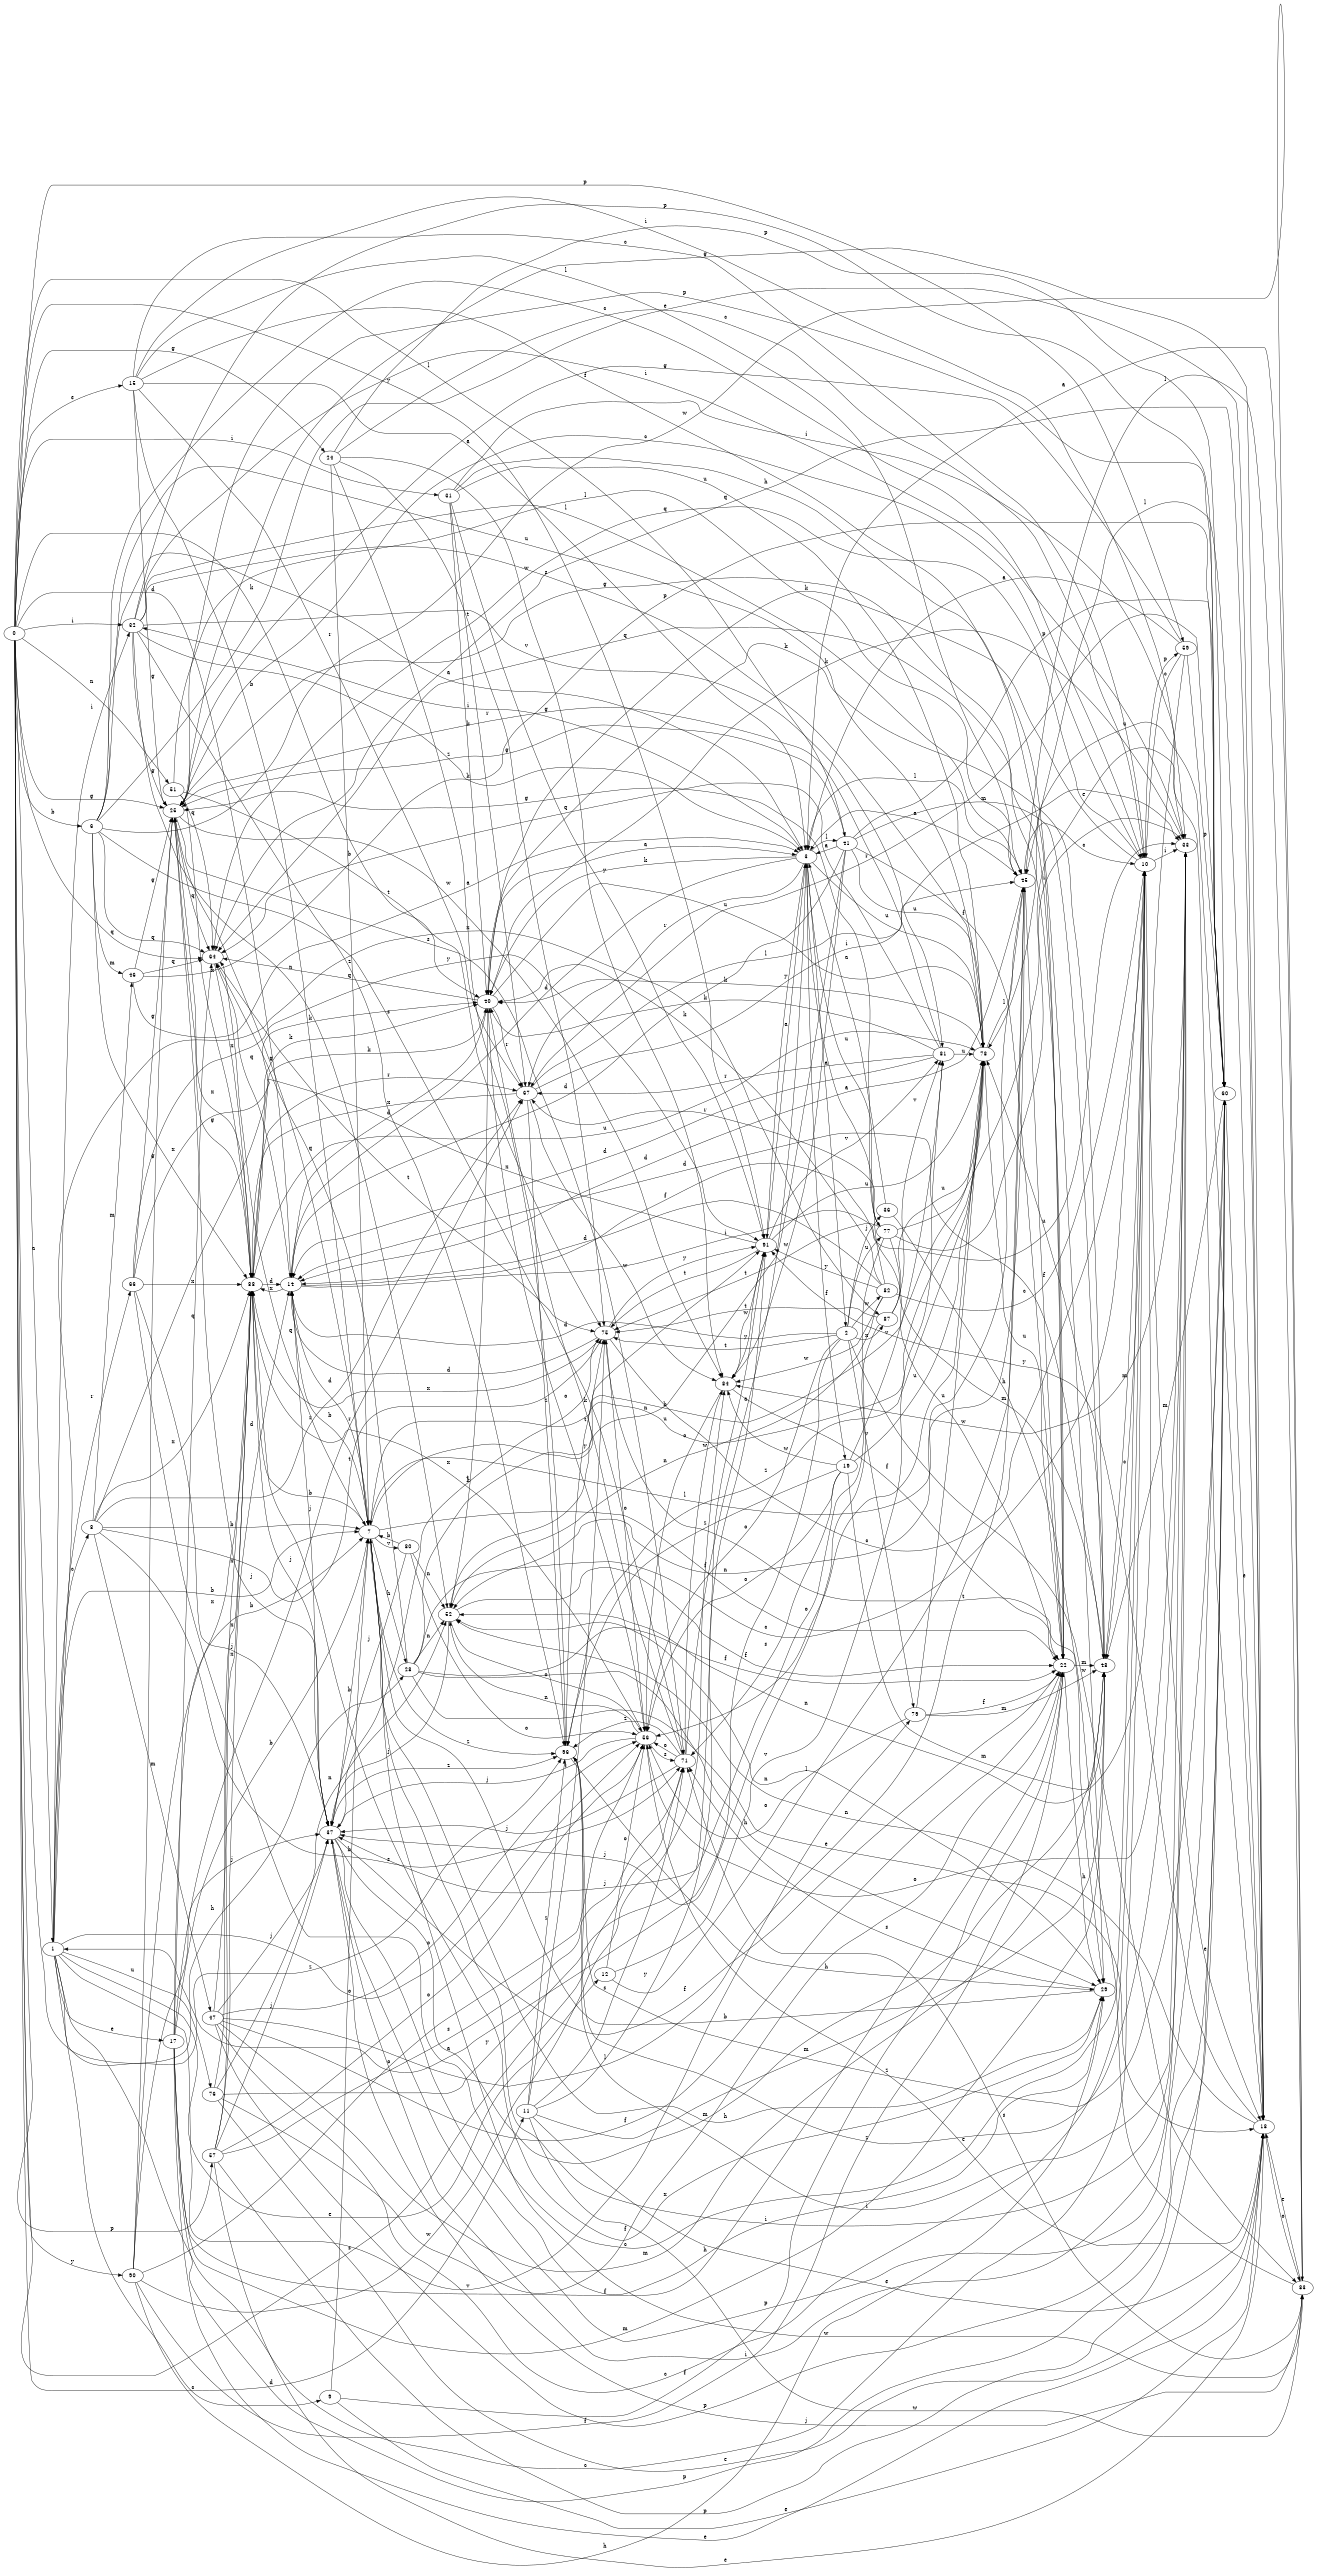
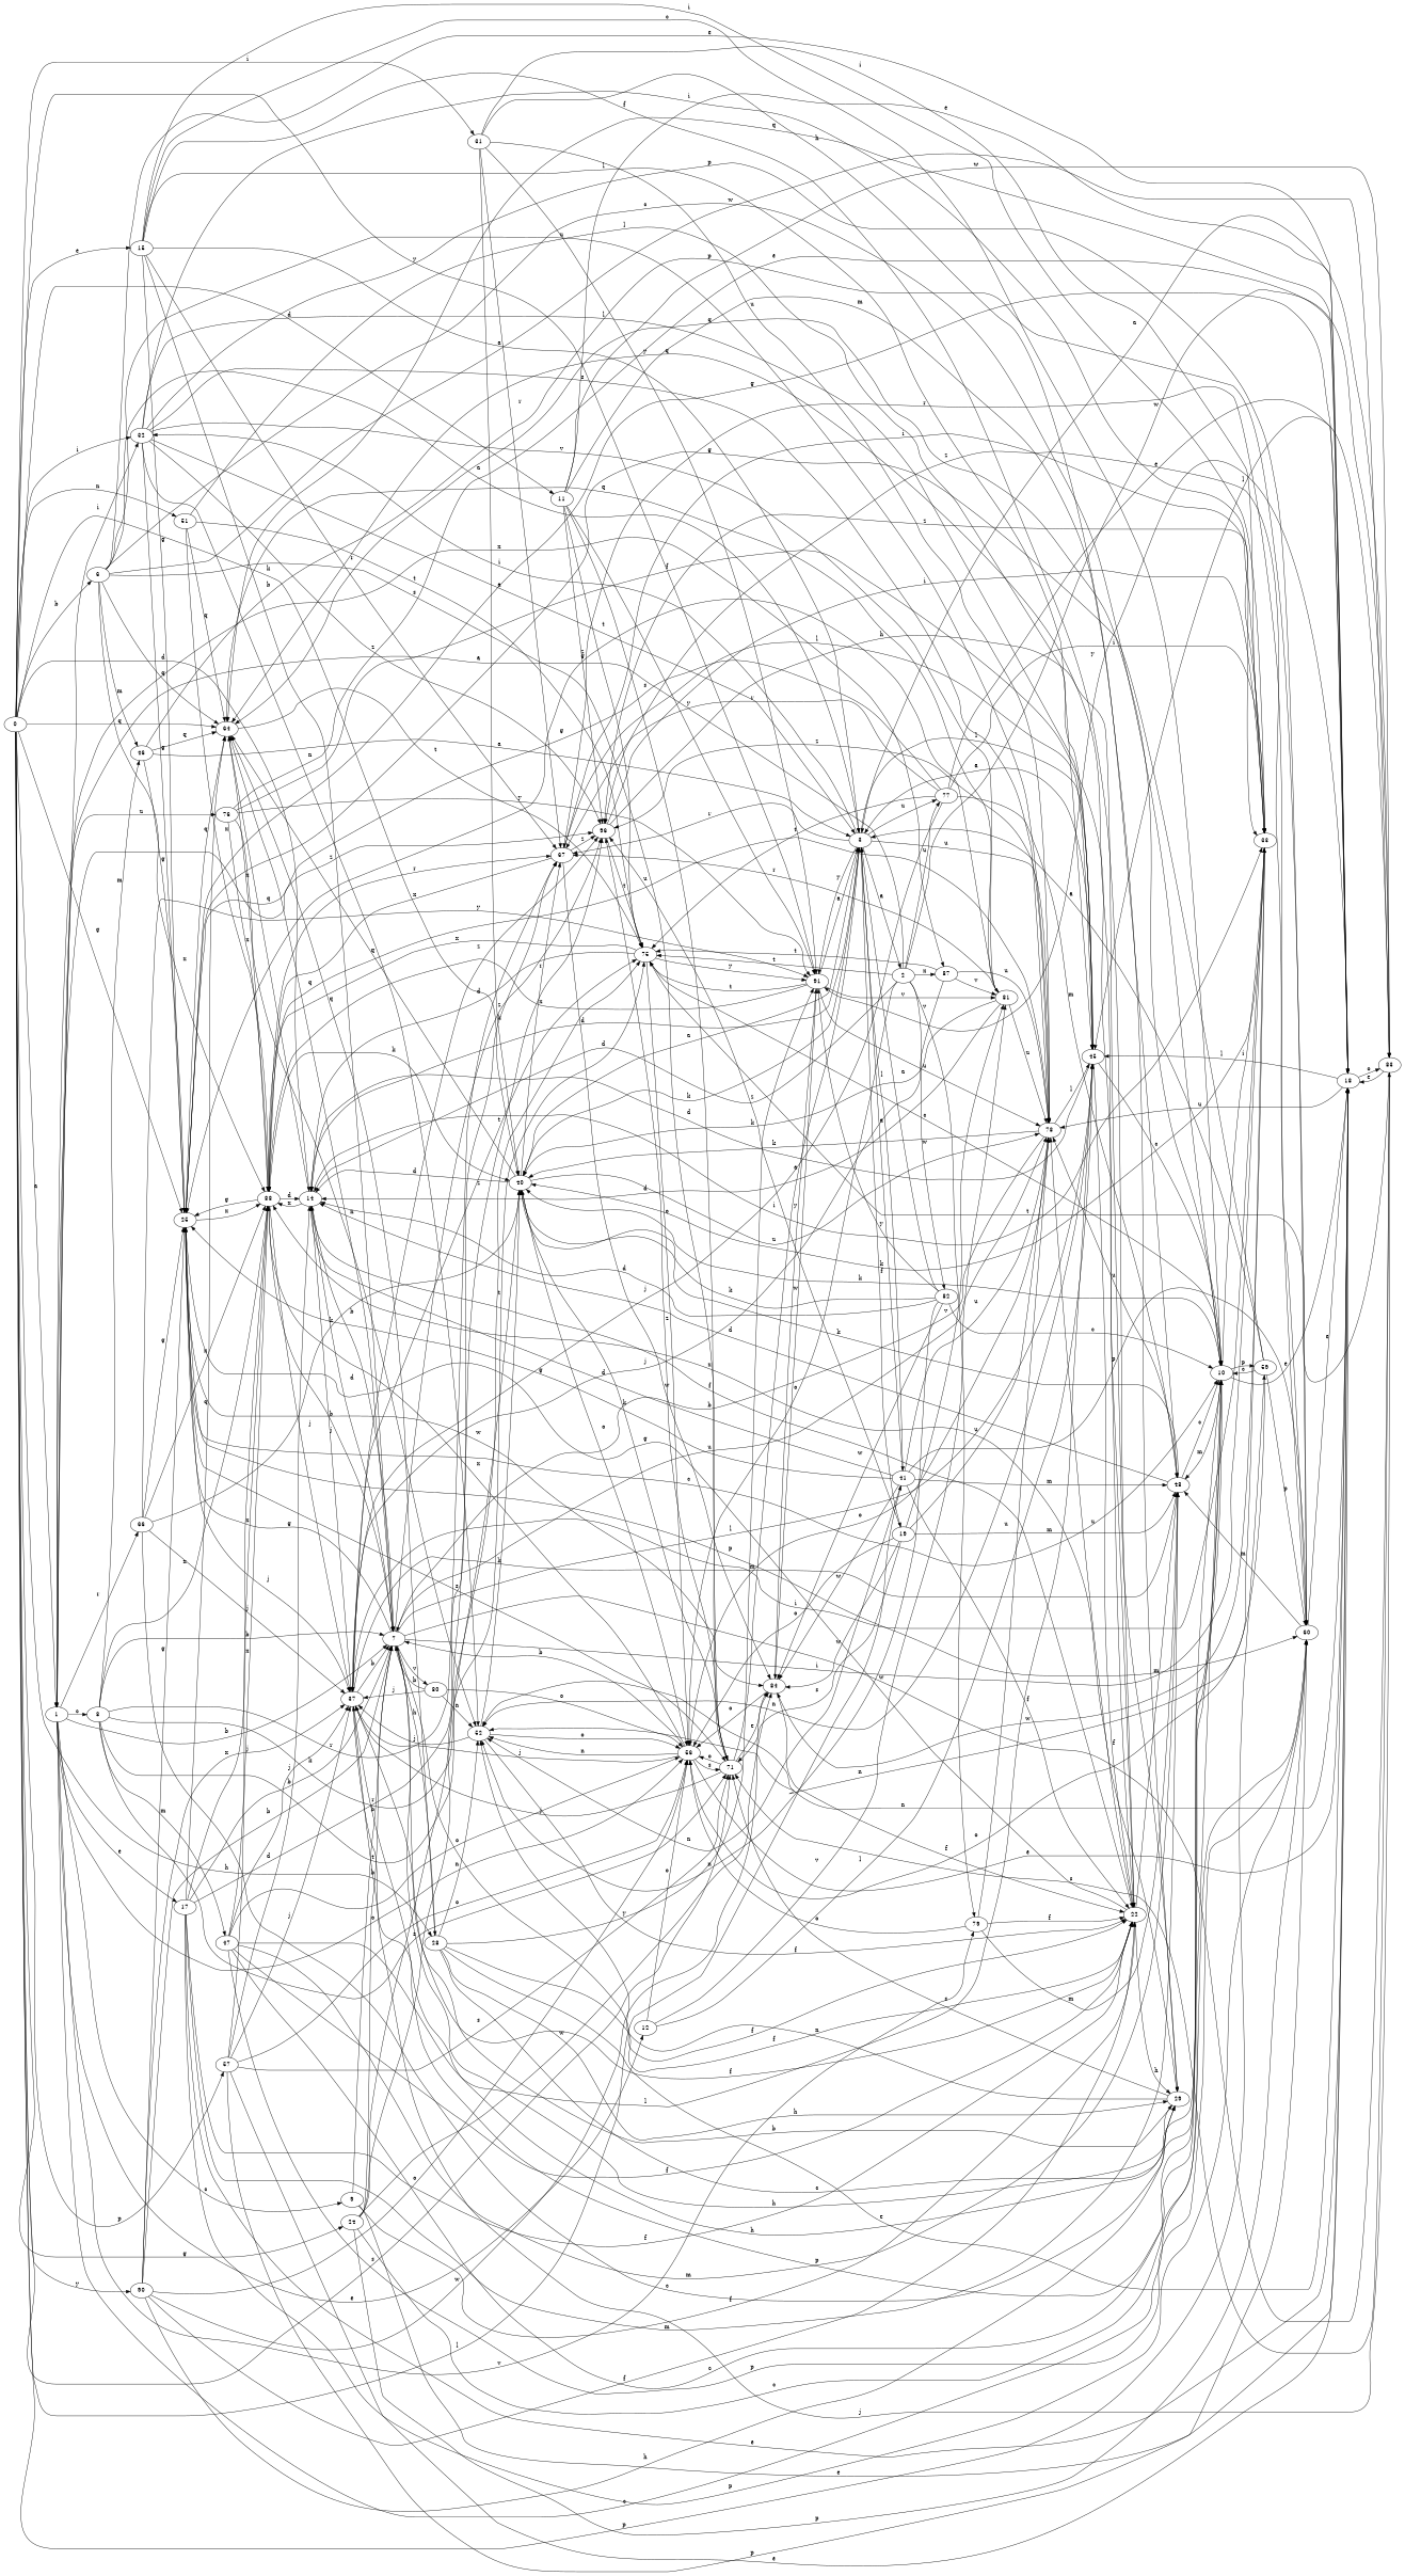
  strict digraph {
    rankdir=LR
    0
    1
    6
    11
    14
    15
    24
    25
    28
    31
    32
    40
    41
    51
    57
    59
    64
    71
    90
    91
    7
    8
    9
    10
    n25 [label=12]
    17
    56
    66
    76
    79
    87
    96
    83
    3
    78
    18
    46
    88
    75
    48
    22
    33
    37
    45
    67
    60
    84
    29
    52
    81
    80
    47
-   36
    2
    77
    82
    19
    0 -> 1 [label=a]
    0 -> 6 [label=b]
    0 -> 11 [label=d]
    0 -> 14 [label=d]
    0 -> 15 [label=e]
    0 -> 24 [label=g]
    0 -> 25 [label=g]
    0 -> 28 [label=h]
    0 -> 31 [label=i]
    0 -> 32 [label=i]
    0 -> 40 [label=k]
    0 -> 41 [label=l]
    0 -> 51 [label=n]
    0 -> 57 [label=p]
    0 -> 59 [label=p]
    0 -> 64 [label=q]
    0 -> 71 [label=s]
    0 -> 90 [label=y]
    0 -> 91 [label=y]
    1 -> 32 [label=i]
    1 -> 7 [label=b]
    1 -> 8 [label=c]
    1 -> 9 [label=c]
    1 -> 10 [label=c]
    1 -> n25 [label=e]
    1 -> 17 [label=e]
    1 -> 56 [label=o]
    1 -> 66 [label=r]
    1 -> 76 [label=u]
    1 -> 79 [label=v]
    1 -> 87 [label=x]
    1 -> 96 [label=z]
    6 -> 64 [label=q]
    6 -> 71 [label=s]
    6 -> 10 [label=c]
    6 -> 83 [label=w]
    6 -> 3 [label=a]
    6 -> 78 [label=u]
    6 -> 18 [label=e]
    6 -> 46 [label=m]
    6 -> 88 [label=x]
    11 -> 71 [label=s]
    11 -> 91 [label=y]
    11 -> 96 [label=z]
    11 -> 83 [label=w]
    11 -> 18 [label=e]
    11 -> 75 [label=t]
    11 -> 48 [label=m]
    14 -> 64 [label=q]
    14 -> 7 [label=b]
    14 -> 88 [label=x]
    14 -> 22 [label=f]
    14 -> 33 [label=i]
    14 -> 37 [label=j]
    15 -> 25 [label=g]
    15 -> 7 [label=b]
    15 -> 10 [label=c]
    15 -> 3 [label=a]
    15 -> 22 [label=f]
    15 -> 33 [label=i]
    15 -> 45 [label=l]
    15 -> 67 [label=r]
    24 -> 7 [label=b]
    24 -> 10 [label=c]
    24 -> 96 [label=z]
    24 -> 75 [label=t]
    24 -> 60 [label=p]
    24 -> 84 [label=w]
    25 -> 64 [label=q]
    25 -> 71 [label=s]
    25 -> 10 [label=c]
    25 -> 88 [label=x]
    25 -> 37 [label=j]
    25 -> 60 [label=p]
    25 -> 84 [label=w]
    28 -> 64 [label=q]
    28 -> 91 [label=y]
    28 -> 10 [label=c]
    28 -> 18 [label=e]
    28 -> 22 [label=f]
    28 -> 29 [label=h]
    28 -> 52 [label=n]
    31 -> 40 [label=k]
    31 -> 91 [label=y]
    31 -> 78 [label=u]
    31 -> 33 [label=i]
    31 -> 67 [label=r]
    31 -> 29 [label=h]
    32 -> 25 [label=g]
    32 -> 96 [label=z]
-   32 -> 3 [label=k]
+   32 -> 3 [label=a]
    32 -> 78 [label=s]
    32 -> 33 [label=i]
    32 -> 45 [label=l]
    32 -> 60 [label=p]
    32 -> 52 [label=n]
    32 -> 81 [label=v]
    40 -> 14 [label=d]
    40 -> 64 [label=q]
    40 -> 56 [label=o]
    40 -> 3 [label=a]
    40 -> 78 [label=u]
    40 -> 67 [label=r]
    41 -> 14 [label=d]
    41 -> 25 [label=g]
    41 -> 3 [label=a]
    41 -> 78 [label=u]
    41 -> 48 [label=m]
    41 -> 22 [label=f]
    41 -> 60 [label=p]
    41 -> 84 [label=w]
    41 -> 52 [label=n]
    51 -> 64 [label=q]
    51 -> 88 [label=x]
    51 -> 75 [label=t]
    51 -> 45 [label=l]
    57 -> 14 [label=d]
    57 -> 71 [label=s]
    57 -> 56 [label=o]
    57 -> 18 [label=e]
    57 -> 88 [label=x]
    57 -> 37 [label=j]
    57 -> 60 [label=p]
    59 -> 25 [label=g]
    59 -> 10 [label=c]
    59 -> 3 [label=a]
    59 -> 60 [label=p]
    59 -> 52 [label=n]
    64 -> 88 [label=x]
    64 -> 75 [label=t]
    71 -> 40 [label=k]
    71 -> 56 [label=o]
    71 -> 96 [label=z]
    71 -> 3 [label=a]
    71 -> 37 [label=j]
-   71 -> 84 [label=w]
+   71 -> 84 [label=e]
    90 -> 25 [label=g]
    90 -> 7 [label=b]
    90 -> 56 [label=o]
    90 -> 22 [label=f]
    90 -> 37 [label=j]
    90 -> 84 [label=w]
    90 -> 29 [label=h]
    91 -> 3 [label=a]
    91 -> 78 [label=u]
    91 -> 88 [label=x]
    91 -> 75 [label=t]
    91 -> 84 [label=w]
    91 -> 81 [label=v]
    7 -> 14 [label=d]
    7 -> 25 [label=g]
    7 -> 28 [label=h]
    7 -> 64 [label=q]
    7 -> 96 [label=z]
    7 -> 83 [label=w]
    7 -> 78 [label=u]
    7 -> 22 [label=f]
    7 -> 33 [label=i]
    7 -> 45 [label=l]
    7 -> 29 [label=h]
    7 -> 80 [label=v]
    8 -> 40 [label=k]
    8 -> 71 [label=s]
    8 -> 7 [label=b]
    8 -> 46 [label=m]
    8 -> 88 [label=x]
    8 -> 75 [label=t]
    8 -> 67 [label=r]
    8 -> 47 [label=m]
    9 -> 7 [label=b]
    9 -> 18 [label=e]
    9 -> 22 [label=f]
    10 -> 40 [label=k]
    10 -> 59 [label=p]
    10 -> 64 [label=q]
    10 -> 18 [label=e]
    10 -> 48 [label=m]
    10 -> 33 [label=i]
    n25 -> 56 [label=o]
    n25 -> 45 [label=l]
    n25 -> 81 [label=v]
    17 -> 64 [label=q]
    17 -> 7 [label=b]
    17 -> 18 [label=e]
    17 -> 88 [label=x]
    17 -> 48 [label=m]
    17 -> 22 [label=f]
    17 -> 67 [label=r]
    17 -> 60 [label=p]
    56 -> 71 [label=s]
+   56 -> 7 [label=b]
    56 -> 18 [label=e]
    56 -> 88 [label=x]
    56 -> 37 [label=j]
    56 -> 52 [label=n]
    66 -> 25 [label=g]
    66 -> 40 [label=k]
    66 -> 91 [label=y]
    66 -> 10 [label=c]
    66 -> 88 [label=x]
    66 -> 37 [label=j]
    76 -> 91 [label=y]
    76 -> 18 [label=e]
    76 -> 88 [label=x]
    76 -> 22 [label=f]
    76 -> 52 [label=n]
    79 -> 56 [label=o]
    79 -> 78 [label=u]
    79 -> 48 [label=m]
    79 -> 22 [label=f]
    87 -> 78 [label=u]
    87 -> 75 [label=t]
    87 -> 37 [label=j]
    87 -> 81 [label=v]
    96 -> 75 [label=t]
    96 -> 33 [label=i]
    96 -> 29 [label=h]
    83 -> 71 [label=s]
    83 -> 3 [label=a]
    83 -> 18 [label=e]
    83 -> 75 [label=t]
    83 -> 37 [label=j]
    83 -> 45 [label=l]
    3 -> 14 [label=d]
    3 -> 32 [label=i]
    3 -> 40 [label=k]
    3 -> 41 [label=l]
    3 -> 91 [label=y]
    3 -> 78 [label=u]
    3 -> 45 [label=l]
    3 -> 67 [label=r]
    3 -> 2 [label=a]
    3 -> 77 [label=u]
    3 -> 19 [label=f]
    78 -> 40 [label=k]
    78 -> 7 [label=b]
    78 -> 56 [label=o]
    78 -> 96 [label=z]
    78 -> 45 [label=l]
    18 -> 25 [label=g]
    18 -> 64 [label=q]
    18 -> 91 [label=y]
    18 -> 83 [label=o]
    18 -> 78 [label=u]
    18 -> 45 [label=l]
    18 -> 52 [label=n]
    46 -> 25 [label=g]
    46 -> 64 [label=q]
    46 -> 3 [label=a]
    46 -> 60 [label=p]
    88 -> 14 [label=d]
    88 -> 25 [label=g]
    88 -> 40 [label=k]
    88 -> 7 [label=b]
    88 -> 78 [label=u]
    88 -> 37 [label=j]
    88 -> 67 [label=r]
    75 -> 14 [label=d]
    75 -> 91 [label=y]
    75 -> 10 [label=c]
    75 -> 56 [label=o]
    75 -> 88 [label=x]
    48 -> 14 [label=d]
    48 -> 40 [label=k]
    48 -> 10 [label=c]
    48 -> 78 [label=u]
    22 -> 25 [label=g]
    22 -> 64 [label=q]
    22 -> 78 [label=u]
    22 -> 48 [label=m]
    22 -> 29 [label=h]
    33 -> 40 [label=k]
    33 -> 56 [label=o]
    33 -> 96 [label=z]
    33 -> 84 [label=w]
    37 -> 7 [label=b]
    37 -> 96 [label=z]
    37 -> 75 [label=t]
    37 -> 48 [label=m]
    37 -> 22 [label=f]
    37 -> 33 [label=i]
    37 -> 60 [label=p]
    37 -> 29 [label=h]
    45 -> 14 [label=d]
    45 -> 10 [label=c]
    45 -> 3 [label=a]
    45 -> 22 [label=f]
    45 -> 52 [label=n]
    67 -> 96 [label=z]
    67 -> 88 [label=x]
    67 -> 33 [label=i]
    67 -> 45 [label=l]
    67 -> 84 [label=w]
    60 -> 96 [label=z]
    60 -> 18 [label=e]
    60 -> 48 [label=m]
    60 -> 67 [label=r]
    84 -> 91 [label=y]
    84 -> 56 [label=o]
    84 -> 22 [label=f]
    29 -> 71 [label=s]
    29 -> 7 [label=b]
    29 -> 88 [label=x]
    29 -> 52 [label=n]
    52 -> 40 [label=k]
    52 -> 56 [label=o]
    52 -> 22 [label=f]
    52 -> 37 [label=j]
    81 -> 14 [label=d]
    81 -> 25 [label=g]
    81 -> 40 [label=k]
    81 -> 64 [label=q]
    81 -> 78 [label=u]
    81 -> 67 [label=r]
    80 -> 7 [label=b]
    80 -> 56 [label=o]
    80 -> 37 [label=j]
    80 -> 52 [label=n]
    47 -> 10 [label=c]
    47 -> 56 [label=o]
    47 -> 88 [label=x]
    47 -> 48 [label=m]
    47 -> 22 [label=f]
    47 -> 37 [label=j]
    47 -> 45 [label=l]
    47 -> 60 [label=p]
-   36 -> 3 [label=a]
-   36 -> 29 [label=h]
    2 -> 1 [label=a]
    2 -> 14 [label=d]
    2 -> 56 [label=o]
    2 -> 79 [label=v]
    2 -> 87 [label=x]
    2 -> 83 [label=w]
    2 -> 75 [label=t]
-   2 -> 36 [label=j]
    2 -> 77 [label=u]
    2 -> 82 [label=w]
    77 -> 25 [label=g]
    77 -> 18 [label=e]
    77 -> 75 [label=t]
    77 -> 48 [label=m]
    77 -> 33 [label=i]
    77 -> 37 [label=j]
    77 -> 67 [label=r]
    82 -> 14 [label=d]
    82 -> 40 [label=k]
    82 -> 91 [label=y]
    82 -> 10 [label=c]
    82 -> 3 [label=a]
    82 -> 84 [label=w]
    82 -> 52 [label=n]
    19 -> 71 [label=s]
    19 -> 56 [label=o]
    19 -> 96 [label=z]
    19 -> 78 [label=u]
    19 -> 48 [label=m]
    19 -> 84 [label=w]
    19 -> 81 [label=v]
  }
